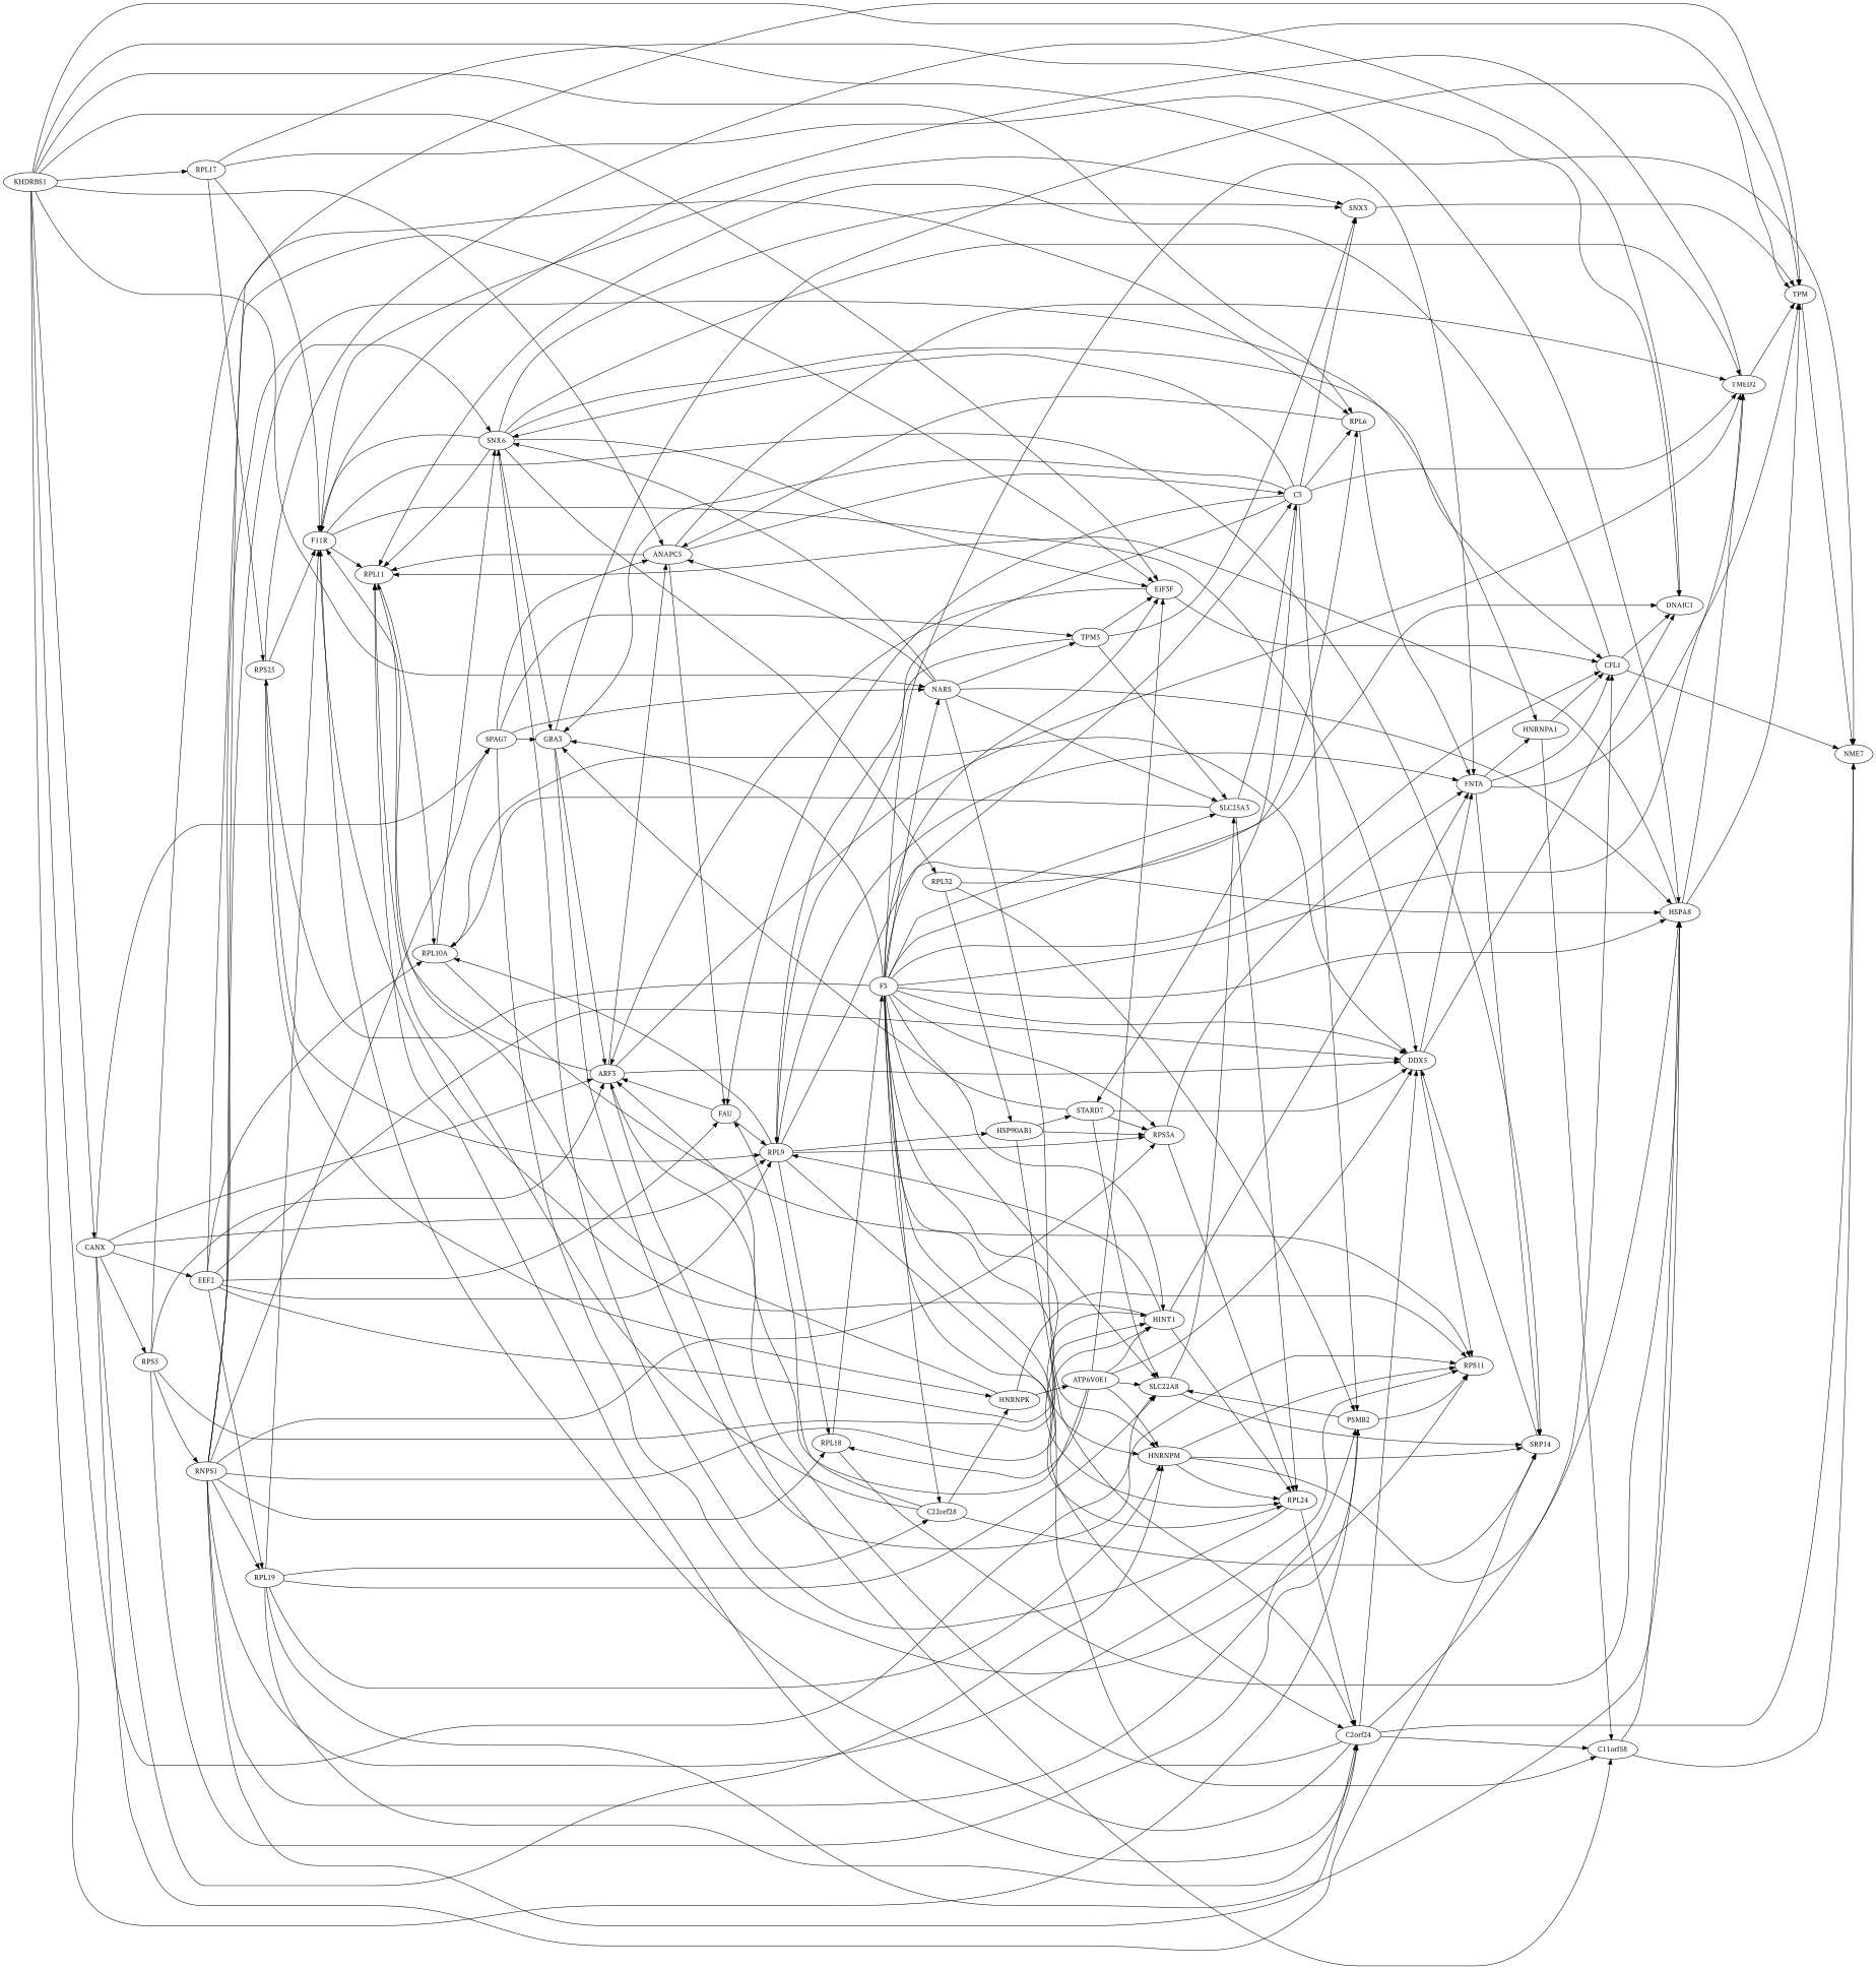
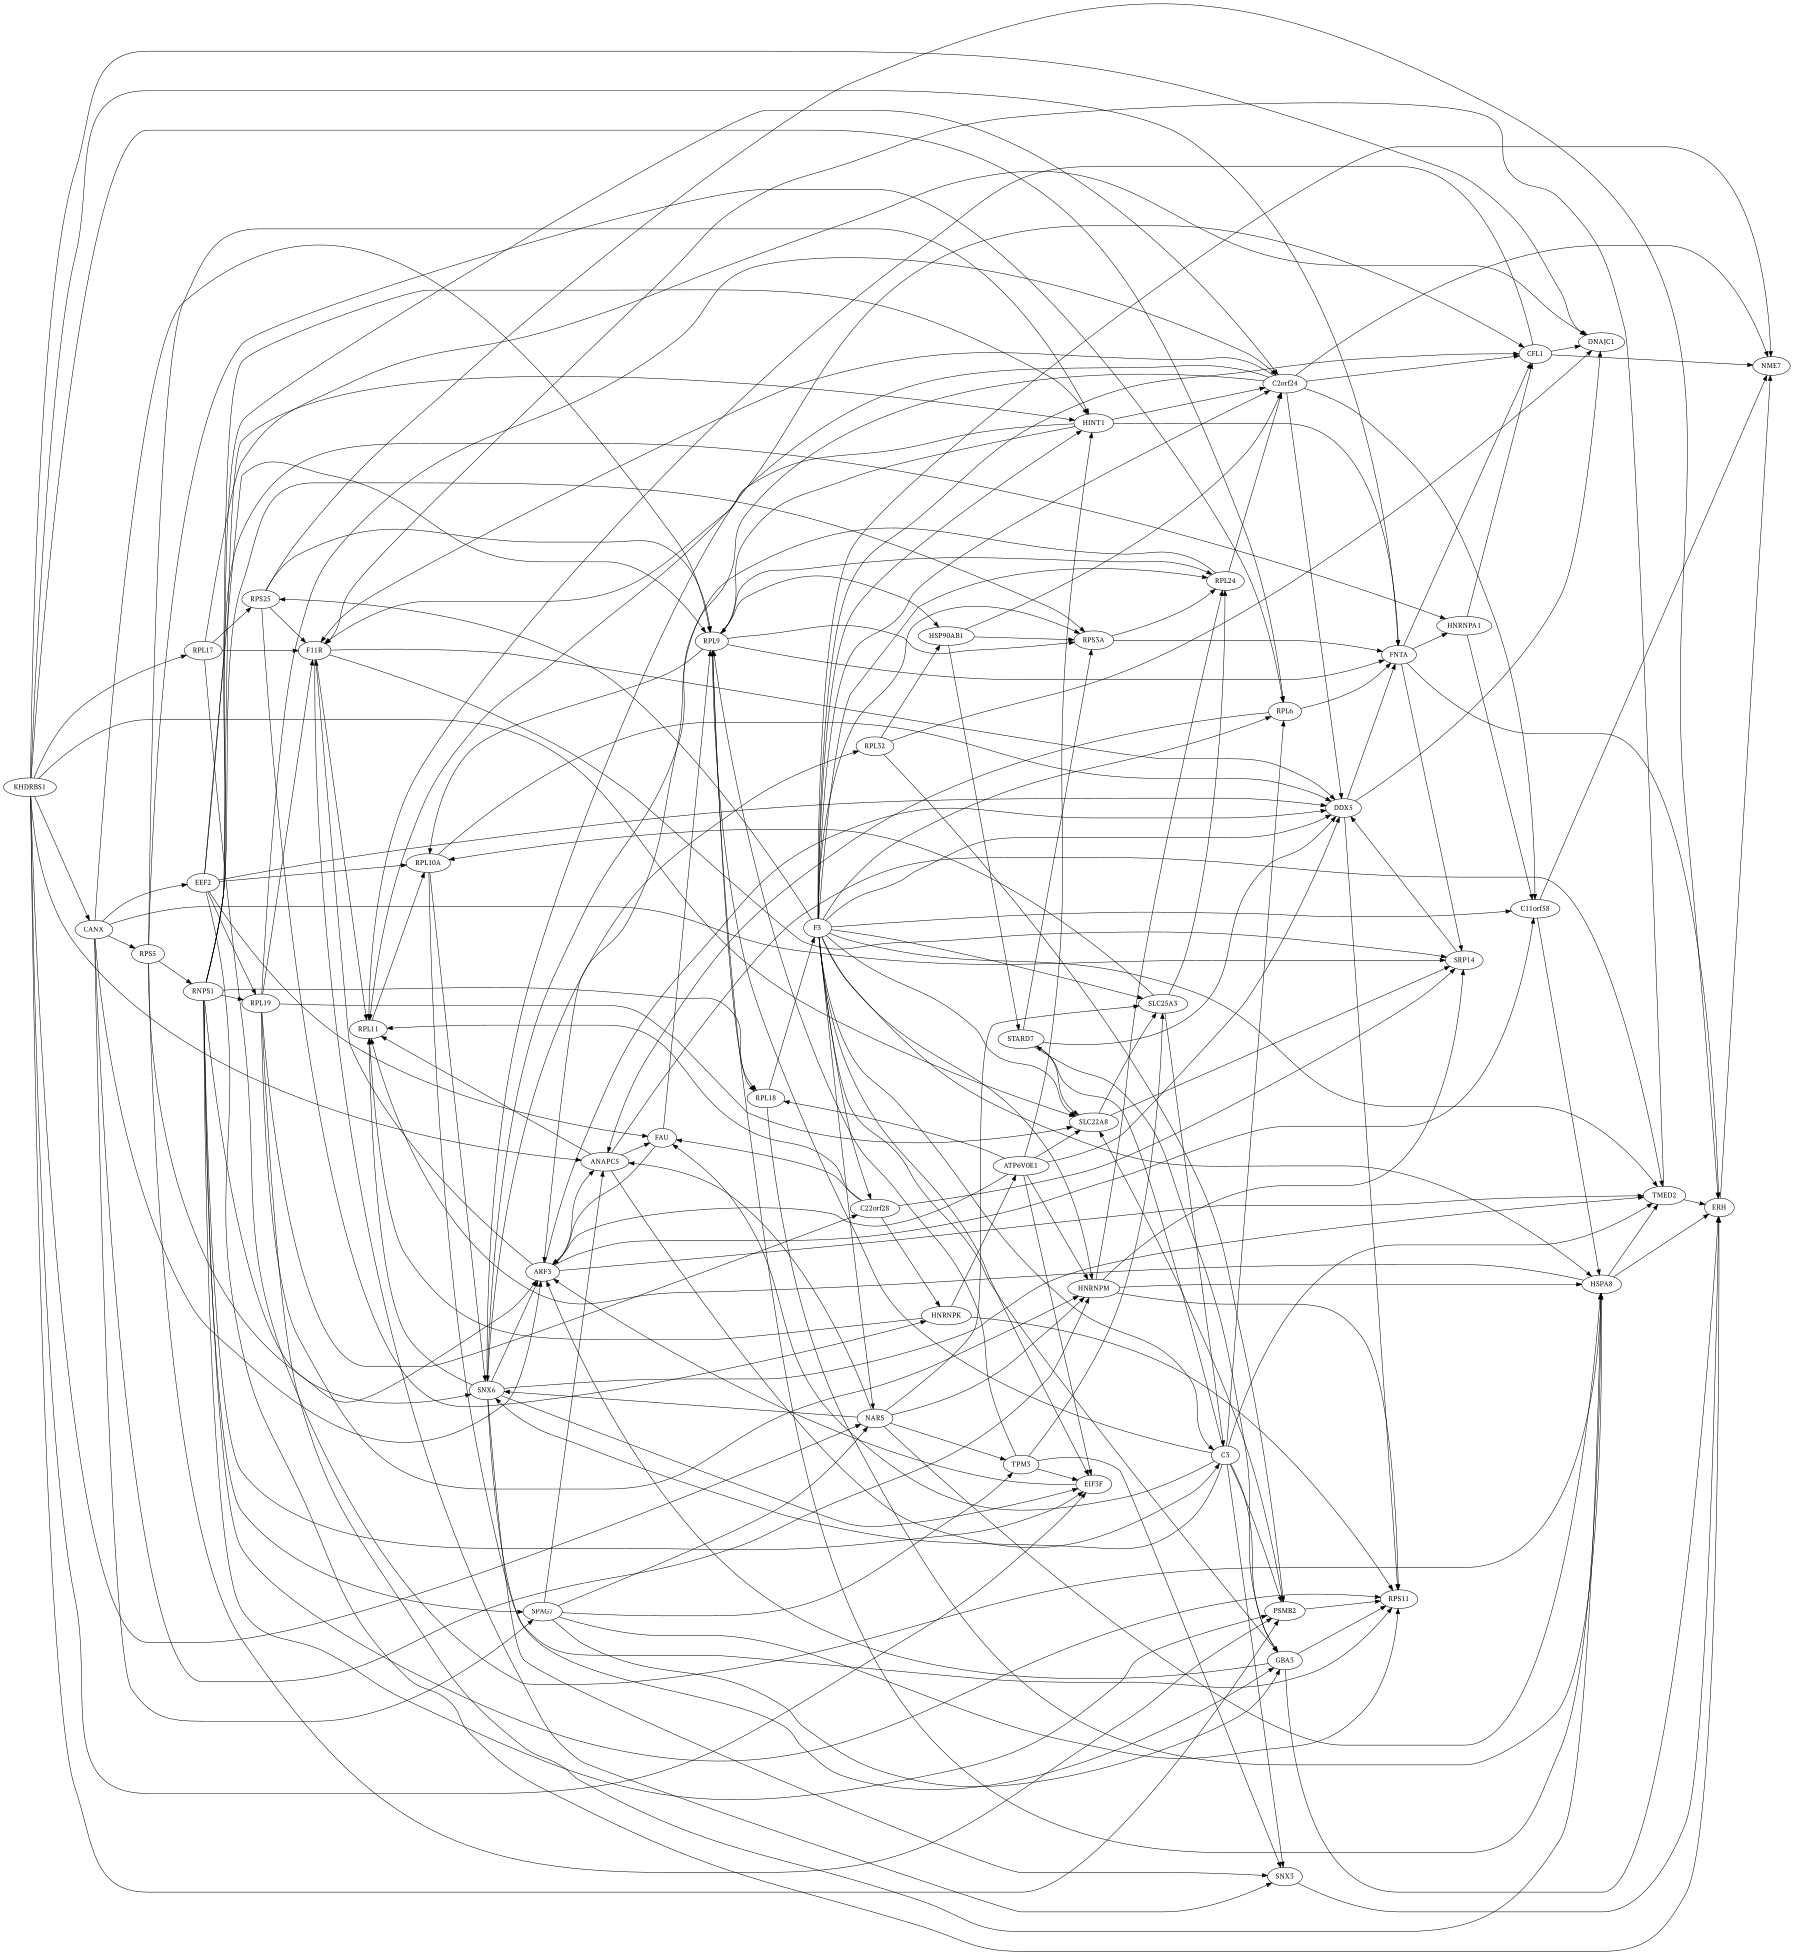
  digraph {
    fontname="PT Serif"
    rankdir=LR
    node [fontname="PT Serif"]
    edge [fontname="PT Serif"]
    n1 [label=RPL17]
    n2 [label=RPS25]
    n3 [label=DNAJC1]
    n4 [label=HSPA8]
    n5 [label=F11R]
    n6 [label=RPL9]
-   n7 [label=TPM]
+   n7 [label=ERH]
    n8 [label=HNRNPK]
    n9 [label=RPL11]
    n10 [label=TMED2]
    n11 [label=DDX5]
    n12 [label=SNX3]
    n13 [label=SRP14]
    n14 [label=RPL32]
    n15 [label=PSMB2]
    n16 [label=HSP90AB1]
    n17 [label=RPS11]
    n18 [label=SLC22A8]
    n19 [label=C2orf24]
    n20 [label=RPS3A]
    n21 [label=STARD7]
    n22 [label=RPL10A]
    n23 [label=SNX6]
    n24 [label=FNTA]
    n25 [label=CFL1]
    n26 [label=EIF3F]
    n27 [label=GBA3]
    n28 [label=NME7]
    n29 [label=SLC25A3]
    n30 [label=RPL24]
    n31 [label=C3]
    n32 [label=RPL6]
    n33 [label=FAU]
    n34 [label=ANAPC5]
    n35 [label=HNRNPA1]
    n36 [label=RPL18]
    n37 [label=F3]
    n38 [label=HINT1]
    n39 [label=NARS]
    n40 [label=HNRNPM]
    n41 [label=C11orf58]
    n42 [label=C22orf28]
    n43 [label=RPS5]
    n44 [label=RNPS1]
    n45 [label=ARF3]
    n46 [label=SPAG7]
    n47 [label=RPL19]
    n48 [label=TPM3]
    n49 [label=CANX]
    n50 [label=EEF2]
    n51 [label=ATP6V0E1]
    n52 [label=KHDRBS1]
    n1 -> n2
    n1 -> n3
    n1 -> n4
    n1 -> n5
    n2 -> n5
    n2 -> n6
    n2 -> n7
    n2 -> n8
    n4 -> n7
    n4 -> n9
    n4 -> n10
    n5 -> n9
    n5 -> n11
    n5 -> n12
    n5 -> n13
    n6 -> n4
    n6 -> n16
    n6 -> n20
    n6 -> n22
    n6 -> n24
    n6 -> n30
    n6 -> n36
    n7 -> n28
    n8 -> n9
    n8 -> n17
    n8 -> n51
    n9 -> n22
    n10 -> n5
    n10 -> n7
    n11 -> n3
    n11 -> n17
    n11 -> n24
    n12 -> n7
    n13 -> n11
    n14 -> n3
    n14 -> n15
    n14 -> n16
    n15 -> n17
    n15 -> n18
    n16 -> n19
    n16 -> n20
    n16 -> n21
    n18 -> n13
    n18 -> n29
    n19 -> n5
    n19 -> n9
    n19 -> n11
    n19 -> n25
    n19 -> n28
    n19 -> n41
    n19 -> n45
    n20 -> n24
    n20 -> n30
    n21 -> n11
    n21 -> n18
    n21 -> n20
    n21 -> n27
    n22 -> n11
    n22 -> n17
    n22 -> n23
-   n23 -> n5
+   n23 -> n45
    n23 -> n9
    n23 -> n10
    n23 -> n12
    n23 -> n14
    n23 -> n25
    n23 -> n26
    n23 -> n27
    n24 -> n7
    n24 -> n13
    n24 -> n25
    n24 -> n35
    n25 -> n3
    n25 -> n9
    n25 -> n28
-   n26 -> n25
    n26 -> n45
    n27 -> n7
    n27 -> n17
    n27 -> n45
    n29 -> n22
    n29 -> n30
    n29 -> n31
    n30 -> n19
    n30 -> n23
    n31 -> n6
    n31 -> n10
    n31 -> n12
    n31 -> n15
    n31 -> n21
    n31 -> n23
    n31 -> n27
    n31 -> n32
    n31 -> n33
    n32 -> n24
    n32 -> n34
    n33 -> n6
    n33 -> n45
    n34 -> n9
    n34 -> n10
    n34 -> n31
    n34 -> n33
    n35 -> n25
    n35 -> n41
    n36 -> n4
    n36 -> n37
    n37 -> n2
    n37 -> n4
    n37 -> n10
    n37 -> n11
    n37 -> n18
    n37 -> n19
    n37 -> n20
    n37 -> n25
    n37 -> n26
    n37 -> n27
    n37 -> n28
    n37 -> n29
    n37 -> n30
    n37 -> n31
    n37 -> n32
    n37 -> n38
    n37 -> n39
    n37 -> n40
    n37 -> n41
    n37 -> n42
    n38 -> n5
    n38 -> n6
-   n38 -> n30
+   n38 -> n19
    n38 -> n24
    n39 -> n4
    n39 -> n23
    n39 -> n29
    n39 -> n34
    n39 -> n40
    n39 -> n48
    n40 -> n4
    n40 -> n13
    n40 -> n17
    n40 -> n30
    n41 -> n4
    n41 -> n28
    n42 -> n8
    n42 -> n9
    n42 -> n13
    n42 -> n33
    n43 -> n15
    n43 -> n32
    n43 -> n38
    n43 -> n44
    n43 -> n45
    n44 -> n15
    n44 -> n17
    n44 -> n19
    n44 -> n20
    n44 -> n23
    n44 -> n26
    n44 -> n35
    n44 -> n36
    n44 -> n38
    n44 -> n46
    n44 -> n47
    n45 -> n5
    n45 -> n10
    n45 -> n11
    n45 -> n34
    n45 -> n41
    n46 -> n17
    n46 -> n27
    n46 -> n34
    n46 -> n39
    n46 -> n48
    n47 -> n4
    n47 -> n5
    n47 -> n18
    n47 -> n19
    n47 -> n40
    n47 -> n42
    n48 -> n6
    n48 -> n12
    n48 -> n26
    n48 -> n29
    n49 -> n6
    n49 -> n13
    n49 -> n40
    n49 -> n43
    n49 -> n45
    n49 -> n46
    n49 -> n50
    n50 -> n6
    n50 -> n7
    n50 -> n11
    n50 -> n22
    n50 -> n33
    n50 -> n38
    n50 -> n47
    n51 -> n11
    n51 -> n18
    n51 -> n26
    n51 -> n36
    n51 -> n38
    n51 -> n40
    n51 -> n45
    n52 -> n1
    n52 -> n3
    n52 -> n15
    n52 -> n18
    n52 -> n24
    n52 -> n26
    n52 -> n32
    n52 -> n34
    n52 -> n39
    n52 -> n49
  }
